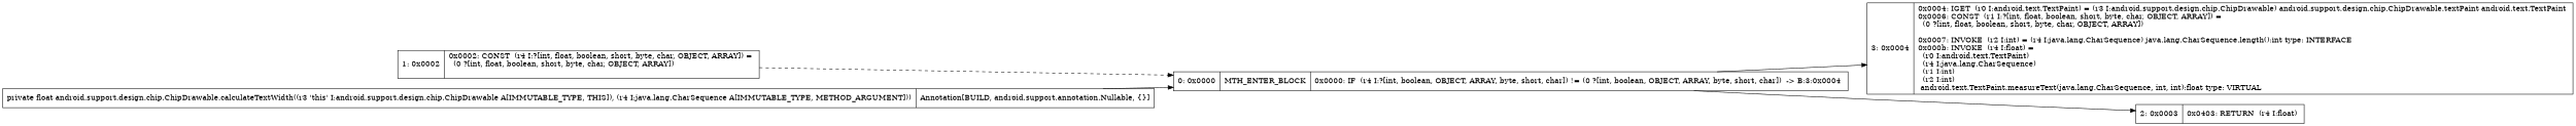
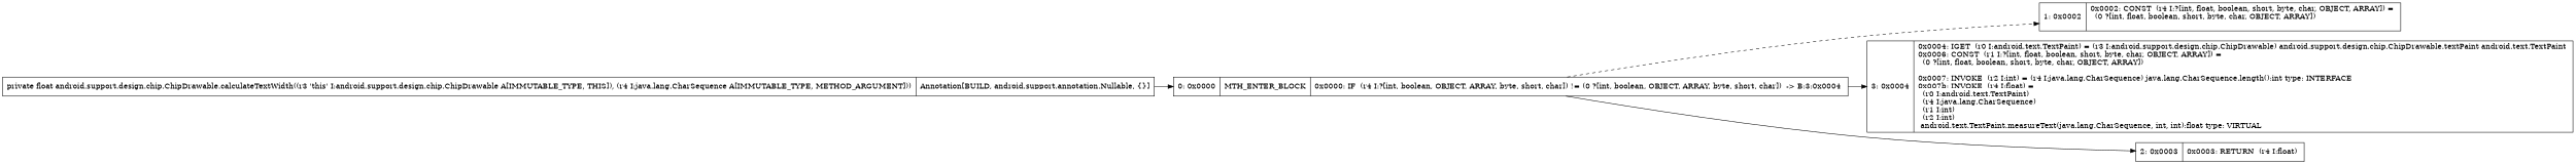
  digraph {
    rankdir=LR
    node [shape=record]
    n1 [label="{0\:\ 0x0000|MTH_ENTER_BLOCK\l|0x0000: IF  (r4 I:?[int, boolean, OBJECT, ARRAY, byte, short, char]) != (0 ?[int, boolean, OBJECT, ARRAY, byte, short, char])  \-\> B:3:0x0004 \l}"]
    n2 [label="{1\:\ 0x0002|0x0002: CONST  (r4 I:?[int, float, boolean, short, byte, char, OBJECT, ARRAY]) = \l  (0 ?[int, float, boolean, short, byte, char, OBJECT, ARRAY])\l \l}"]
-   n3 [label="{3\:\ 0x0004|0x0004: IGET  (r0 I:android.text.TextPaint) = (r3 I:android.support.design.chip.ChipDrawable) android.support.design.chip.ChipDrawable.textPaint android.text.TextPaint \l0x0006: CONST  (r1 I:?[int, float, boolean, short, byte, char, OBJECT, ARRAY]) = \l  (0 ?[int, float, boolean, short, byte, char, OBJECT, ARRAY])\l \l0x0007: INVOKE  (r2 I:int) = (r4 I:java.lang.CharSequence) java.lang.CharSequence.length():int type: INTERFACE \l0x000b: INVOKE  (r4 I:float) = \l  (r0 I:android.text.TextPaint)\l  (r4 I:java.lang.CharSequence)\l  (r1 I:int)\l  (r2 I:int)\l android.text.TextPaint.measureText(java.lang.CharSequence, int, int):float type: VIRTUAL \l}"]
-   n4 [label="{2\:\ 0x0003|0x0403: RETURN  (r4 I:float) \l}"]
+   n3 [label="{3\:\ 0x0004|0x0004: IGET  (r0 I:android.text.TextPaint) = (r3 I:android.support.design.chip.ChipDrawable) android.support.design.chip.ChipDrawable.textPaint android.text.TextPaint \l0x0006: CONST  (r1 I:?[int, float, boolean, short, byte, char, OBJECT, ARRAY]) = \l  (0 ?[int, float, boolean, short, byte, char, OBJECT, ARRAY])\l \l0x0007: INVOKE  (r2 I:int) = (r4 I:java.lang.CharSequence) java.lang.CharSequence.length():int type: INTERFACE \l0x007b: INVOKE  (r4 I:float) = \l  (r0 I:android.text.TextPaint)\l  (r4 I:java.lang.CharSequence)\l  (r1 I:int)\l  (r2 I:int)\l android.text.TextPaint.measureText(java.lang.CharSequence, int, int):float type: VIRTUAL \l}"]
+   n4 [label="{2\:\ 0x0003|0x0003: RETURN  (r4 I:float) \l}"]
    n5 [label="{private float android.support.design.chip.ChipDrawable.calculateTextWidth((r3 'this' I:android.support.design.chip.ChipDrawable A[IMMUTABLE_TYPE, THIS]), (r4 I:java.lang.CharSequence A[IMMUTABLE_TYPE, METHOD_ARGUMENT]))  | Annotation[BUILD, android.support.annotation.Nullable, \{\}]\l}"]
-   n2 -> n1 [style=dashed]
+   n1 -> n2 [style=dashed]
    n1 -> n3
    n1 -> n4
    n5 -> n1
  }
